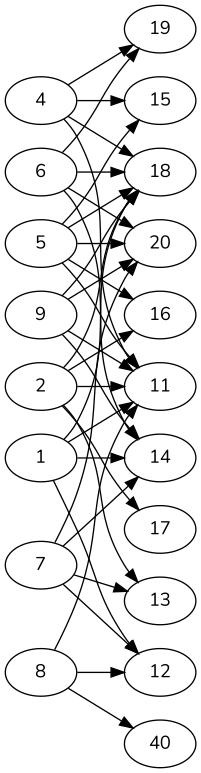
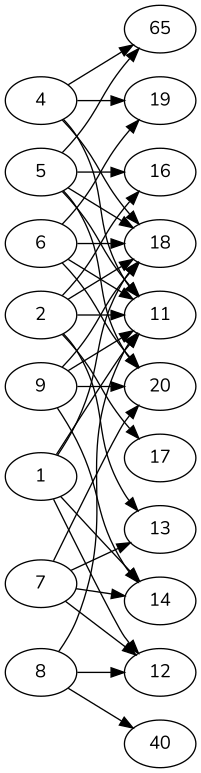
  digraph {
    fontname=Nunito
    rankdir=LR
    node [alpha=0.03 fontname=Nunito]
    edge [fontname=Nunito]
    1 [alpha=0.18 expect_size=41304064]
    11 [expect_size=31972352]
    12 [alpha=0.04 expect_size=26813440]
    14 [alpha=0.05 expect_size=10216448]
    18 [alpha=0.05 expect_size=6761472]
    2 [alpha=0.01 expect_size=46584832]
    13 [alpha=0.01 expect_size=30053376]
    16 [expect_size=40561664]
    17 [alpha=0.04 expect_size=13176832]
    4 [alpha=0.02 expect_size=52335616]
-   15 [alpha=0.01 expect_size=15888384]
+   15 [alpha=0.01 expect_size=15888384 label=65]
    19 [expect_size=22738944]
    5 [alpha=0.10 expect_size=14063616]
    20 [alpha=0.18 expect_size=20761600]
    6 [alpha=0.08 expect_size=14489600]
    7 [alpha=0.17 expect_size=52219904]
    8 [alpha=0.07 expect_size=13099008]
    n18 [alpha=0.08 expect_size=48047104 label=40]
    9 [alpha=0.19 expect_size=49025024]
    1 -> 11
    1 -> 12
    1 -> 14
    1 -> 18
    2 -> 11
    2 -> 18
    2 -> 13
    2 -> 16
    2 -> 17
    4 -> 11
    4 -> 18
    4 -> 15
    4 -> 19
    5 -> 11
    5 -> 18
    5 -> 16
    5 -> 15
    5 -> 20
-   6 -> 14
+   6 -> 11
    6 -> 18
    6 -> 19
    6 -> 20
    7 -> 12
    7 -> 14
    7 -> 13
    7 -> 20
    8 -> 11
    8 -> 12
    8 -> n18
    9 -> 11
    9 -> 14
    9 -> 18
    9 -> 20
  }
